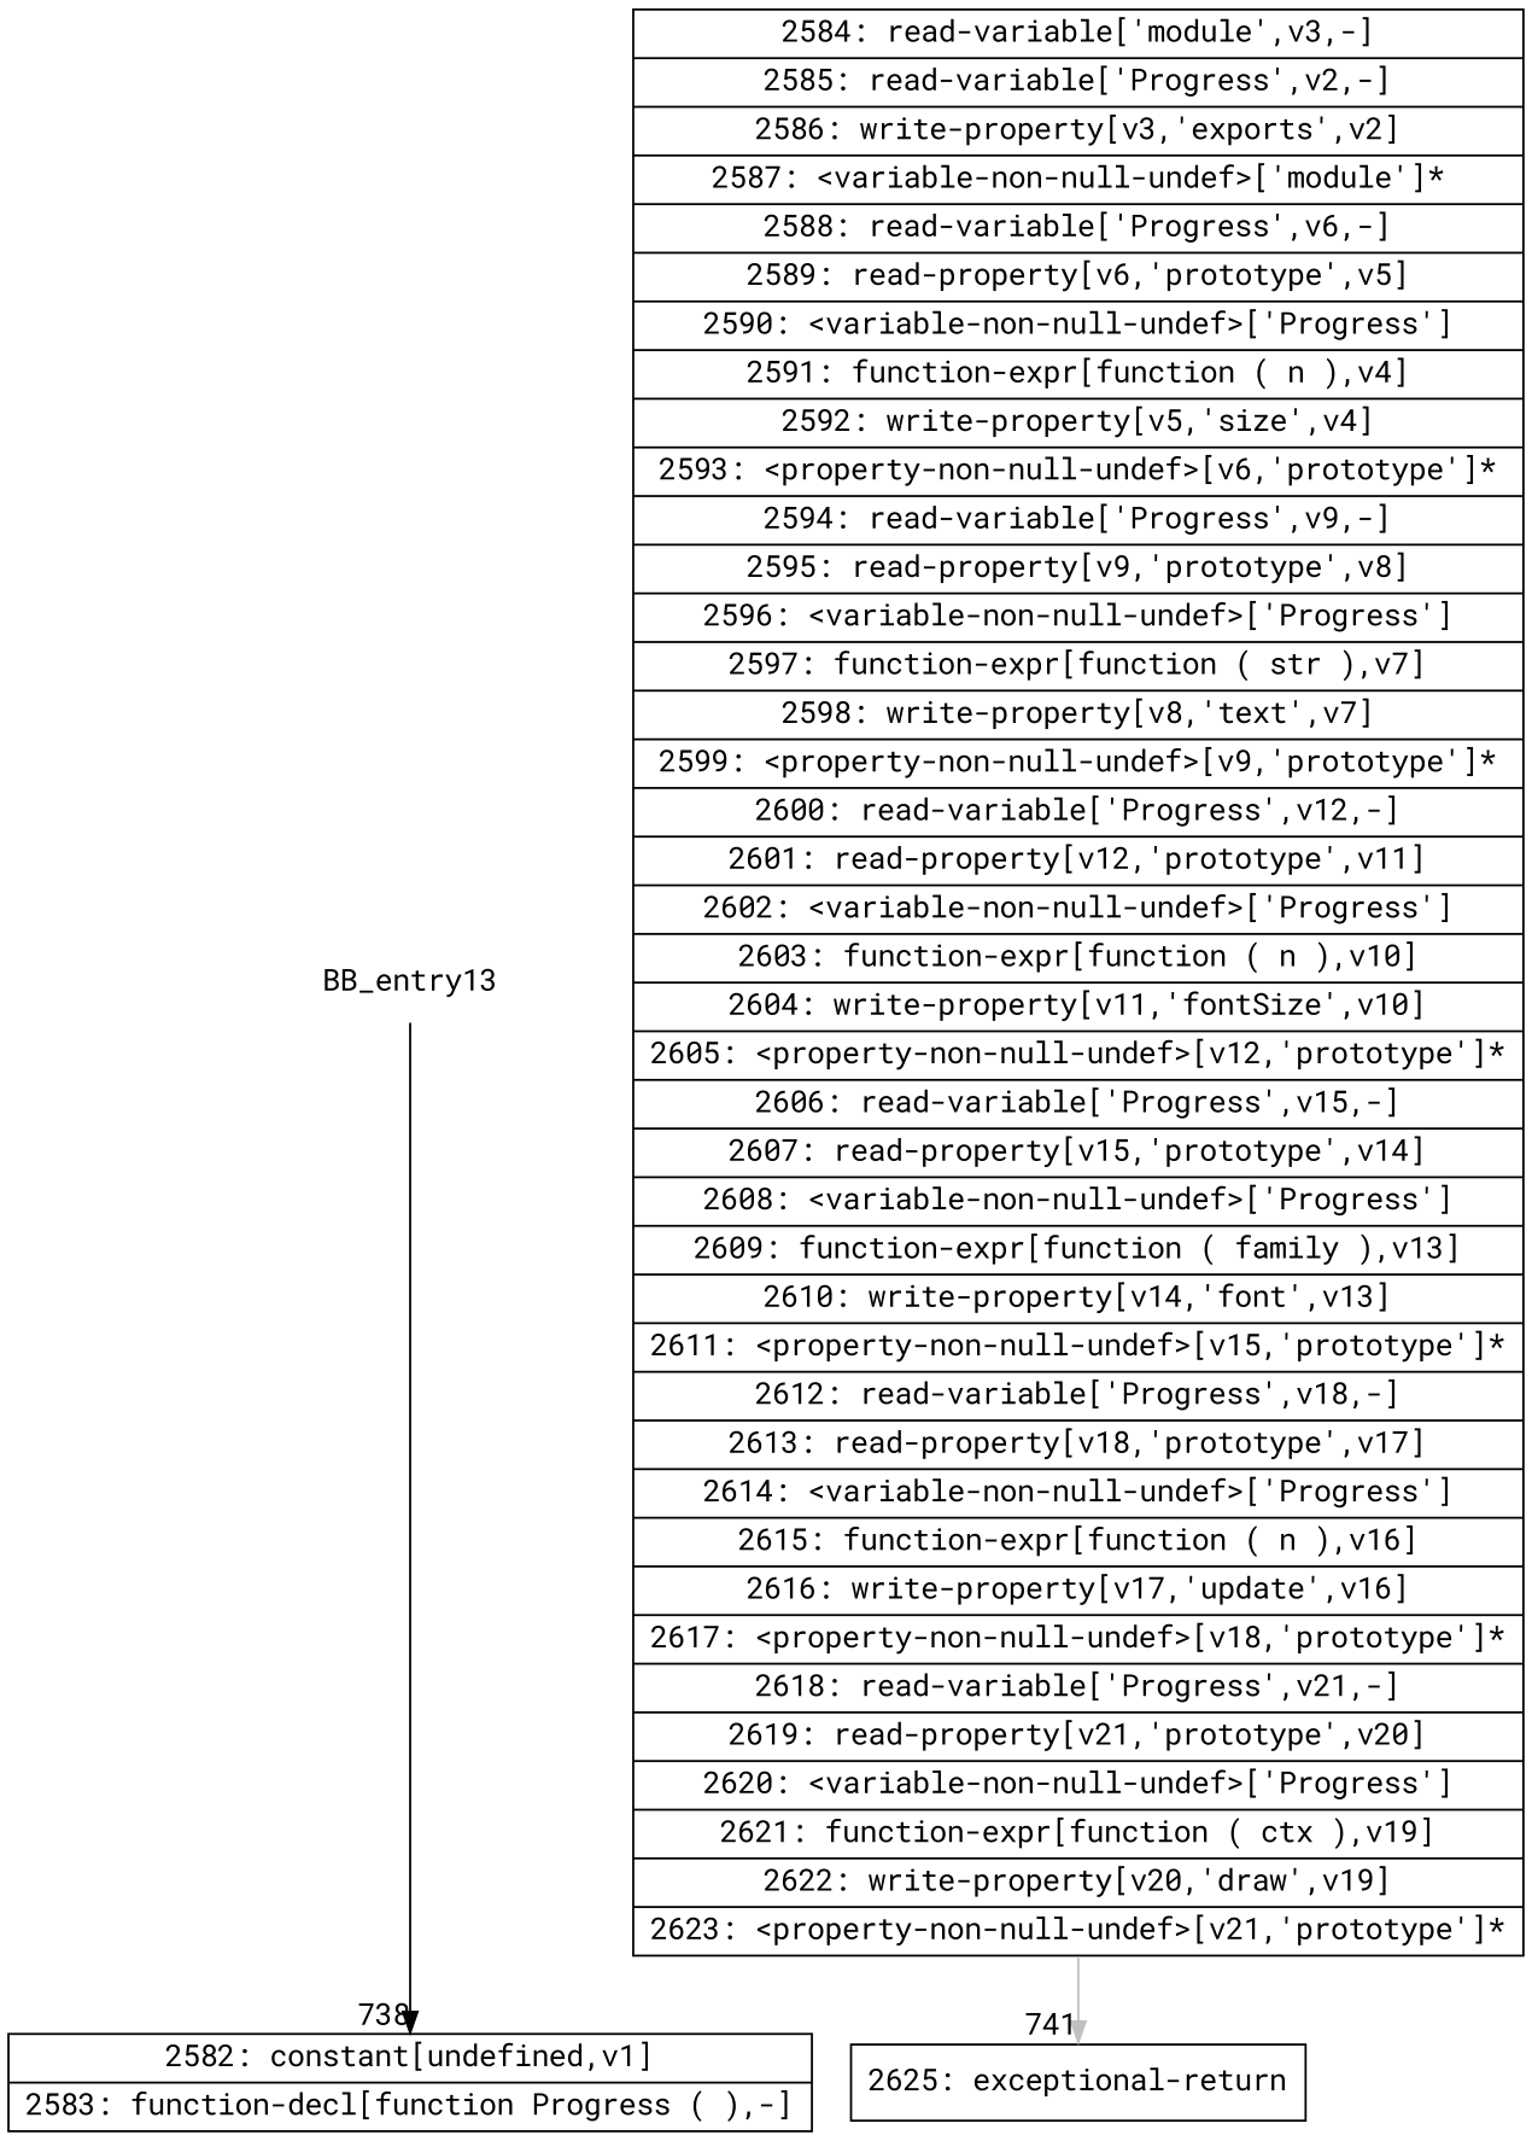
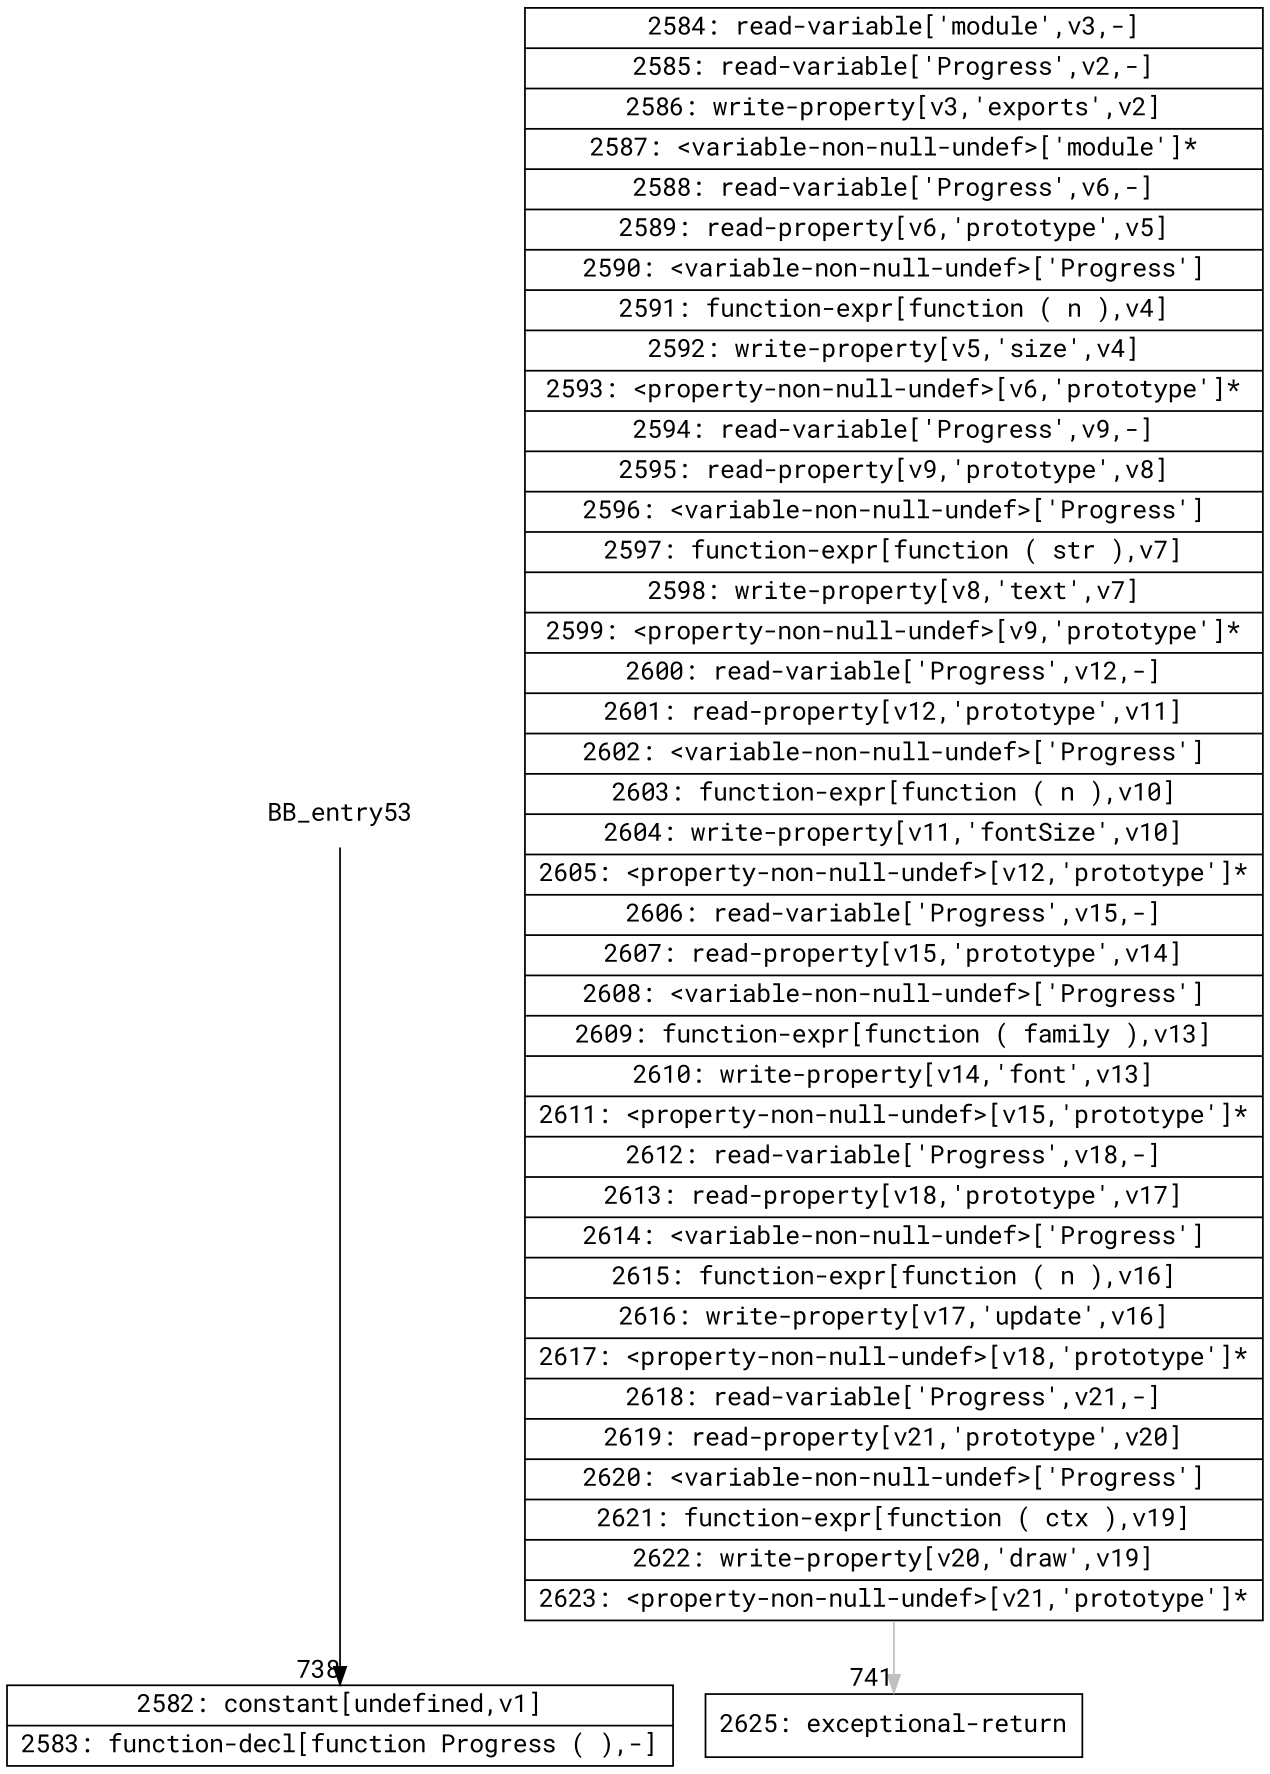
  digraph {
    fontname="Roboto Mono"
    rankdir=TD
    node [fontname="Roboto Mono" shape=record]
    edge [fontname="Roboto Mono" headport=n tailport=s]
-   BB_entry53 [shape=none label=BB_entry13]
+   BB_entry53 [shape=none]
    n2 [label="{2582: constant[undefined,v1]|2583: function-decl[function Progress ( ),-]}"]
    n3 [label="{2584: read-variable['module',v3,-]|2585: read-variable['Progress',v2,-]|2586: write-property[v3,'exports',v2]|2587: \<variable-non-null-undef\>['module']*|2588: read-variable['Progress',v6,-]|2589: read-property[v6,'prototype',v5]|2590: \<variable-non-null-undef\>['Progress']|2591: function-expr[function ( n ),v4]|2592: write-property[v5,'size',v4]|2593: \<property-non-null-undef\>[v6,'prototype']*|2594: read-variable['Progress',v9,-]|2595: read-property[v9,'prototype',v8]|2596: \<variable-non-null-undef\>['Progress']|2597: function-expr[function ( str ),v7]|2598: write-property[v8,'text',v7]|2599: \<property-non-null-undef\>[v9,'prototype']*|2600: read-variable['Progress',v12,-]|2601: read-property[v12,'prototype',v11]|2602: \<variable-non-null-undef\>['Progress']|2603: function-expr[function ( n ),v10]|2604: write-property[v11,'fontSize',v10]|2605: \<property-non-null-undef\>[v12,'prototype']*|2606: read-variable['Progress',v15,-]|2607: read-property[v15,'prototype',v14]|2608: \<variable-non-null-undef\>['Progress']|2609: function-expr[function ( family ),v13]|2610: write-property[v14,'font',v13]|2611: \<property-non-null-undef\>[v15,'prototype']*|2612: read-variable['Progress',v18,-]|2613: read-property[v18,'prototype',v17]|2614: \<variable-non-null-undef\>['Progress']|2615: function-expr[function ( n ),v16]|2616: write-property[v17,'update',v16]|2617: \<property-non-null-undef\>[v18,'prototype']*|2618: read-variable['Progress',v21,-]|2619: read-property[v21,'prototype',v20]|2620: \<variable-non-null-undef\>['Progress']|2621: function-expr[function ( ctx ),v19]|2622: write-property[v20,'draw',v19]|2623: \<property-non-null-undef\>[v21,'prototype']*}"]
    n4 [label="{2625: exceptional-return}"]
    BB_entry53 -> n2 [headlabel="    738"]
    n3 -> n4 [color=gray headlabel="      741"]
  }
